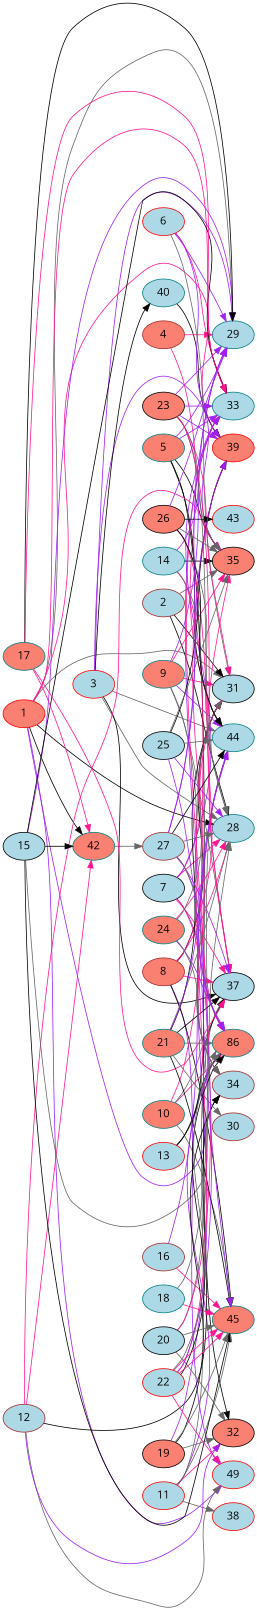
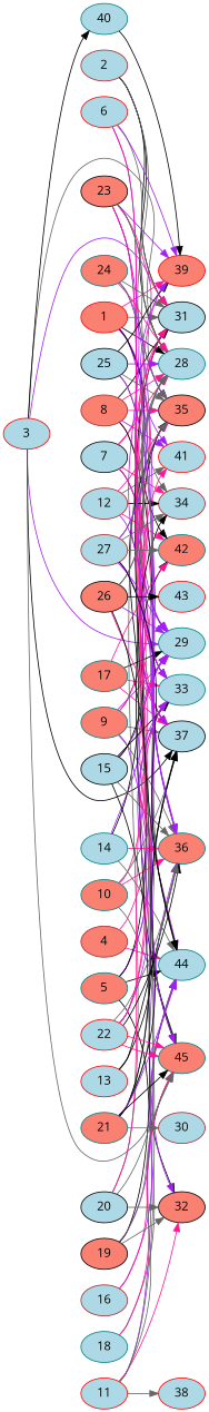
  digraph {
    fontname="Open Sans"
    rankdir=LR
    node [alpha=0.01 color=teal fillcolor=lightblue fontname="Open Sans" style=filled]
    edge [color=gray40 fontname="Open Sans"]
    1 [color=red expect_size=25335808 fillcolor=salmon]
    28 [alpha=0.08 expect_size=40057856]
    29 [alpha=0.12 expect_size=44984320]
    31 [alpha=0.11 color=black expect_size=40741888]
    33 [expect_size=31971328]
-   36 [alpha=0.16 expect_size=7497728 fillcolor=salmon label=86]
+   36 [alpha=0.16 expect_size=7497728 fillcolor=salmon]
    39 [alpha=0.03 color=red expect_size=34706432 fillcolor=salmon]
-   41 [alpha=0.13 color=red expect_size=21945344 label=49]
+   41 [alpha=0.13 color=red expect_size=21945344]
    42 [alpha=0.17 expect_size=48868352 fillcolor=salmon]
    2 [alpha=0.13 color=brown expect_size=28753920]
    35 [alpha=0.17 color=black expect_size=23077888 fillcolor=salmon]
    3 [alpha=0.09 color=red expect_size=29988864]
    37 [alpha=0.02 color=black expect_size=45767680]
    40 [alpha=0.02 expect_size=16015360]
    44 [alpha=0.03 expect_size=51215360]
    4 [alpha=0.08 color=brown expect_size=33523712 fillcolor=salmon]
    5 [alpha=0.17 expect_size=17939456 fillcolor=salmon]
    32 [alpha=0.20 color=black expect_size=31492096 fillcolor=salmon]
    6 [color=red expect_size=30825472]
    7 [alpha=0.06 color=black expect_size=23625728]
    34 [alpha=0.04 color=brown expect_size=19738624]
    8 [alpha=0.10 color=brown expect_size=31238144 fillcolor=salmon]
    45 [alpha=0.11 expect_size=13835264 fillcolor=salmon]
    9 [alpha=0.14 expect_size=9888768 fillcolor=salmon]
    10 [alpha=0.16 expect_size=21359616 fillcolor=salmon]
    11 [alpha=0.00 color=red expect_size=48799744]
    38 [color=red expect_size=14714880]
    12 [alpha=0.04 color=brown expect_size=51387392]
    13 [alpha=0.06 color=red expect_size=35444736]
    14 [expect_size=9420800]
    15 [alpha=0.13 color=black expect_size=28477440]
    16 [alpha=0.18 color=brown expect_size=20242432]
    17 [alpha=0.00 expect_size=21617664 fillcolor=salmon]
    18 [alpha=0.02 expect_size=34946048]
    19 [alpha=0.16 color=black expect_size=12438528 fillcolor=salmon]
    20 [alpha=0.02 color=black expect_size=44547072]
    21 [alpha=0.16 expect_size=35191808 fillcolor=salmon]
    30 [alpha=0.03 color=brown expect_size=36208640]
    22 [alpha=0.00 color=red expect_size=35784704]
    23 [alpha=0.15 color=black expect_size=46033920 fillcolor=salmon]
    24 [expect_size=12847104 fillcolor=salmon]
    25 [alpha=0.13 color=black expect_size=14621696]
    26 [alpha=0.16 color=black expect_size=44602368 fillcolor=salmon]
    43 [alpha=0.18 color=red expect_size=48558080]
    27 [alpha=0.07 color=brown expect_size=39078912]
    1 -> 28 [color=black]
    1 -> 29
    1 -> 31
    1 -> 33 [color=deeppink]
    1 -> 36 [color=purple]
    1 -> 39 [color=deeppink]
    1 -> 41 [color=purple]
    1 -> 42 [color=black]
    2 -> 28 [color=black]
    2 -> 31 [color=black]
    2 -> 35
    3 -> 28
    3 -> 29 [color=purple]
    3 -> 35 [color=purple]
    3 -> 37 [color=black]
    3 -> 40 [color=black]
    3 -> 44
    40 -> 39 [color=black]
    4 -> 29 [color=deeppink]
    4 -> 44 [color=deeppink]
    5 -> 29 [color=purple]
    5 -> 33 [color=purple]
    5 -> 35 [color=black]
    5 -> 44 [color=black]
    5 -> 32 [color=black]
    6 -> 29 [color=purple]
    6 -> 31
    6 -> 33 [color=deeppink]
    6 -> 39 [color=purple]
    7 -> 28 [color=deeppink]
    7 -> 31 [color=deeppink]
    7 -> 33 [color=purple]
    7 -> 36 [color=purple]
    7 -> 37 [color=deeppink]
    7 -> 34 [color=deeppink]
    8 -> 28 [color=deeppink]
    8 -> 31 [color=black]
    8 -> 41 [color=purple]
    8 -> 35 [color=deeppink]
    8 -> 37 [color=deeppink]
    8 -> 45 [color=black]
    9 -> 29 [color=purple]
    9 -> 31 [color=deeppink]
    9 -> 36
    9 -> 35 [color=deeppink]
    9 -> 37
    9 -> 44 [color=purple]
    10 -> 36 [color=deeppink]
    10 -> 39 [color=deeppink]
    10 -> 37
    10 -> 45
    11 -> 36 [color=purple]
    11 -> 37
    11 -> 32 [color=deeppink]
    11 -> 45
    11 -> 38
    12 -> 41
    12 -> 42 [color=deeppink]
    12 -> 35 [color=deeppink]
    12 -> 32 [color=purple]
    12 -> 34 [color=black]
    13 -> 36 [color=black]
    13 -> 37 [color=black]
    14 -> 33 [color=purple]
    14 -> 36 [color=deeppink]
    14 -> 35 [color=black]
    14 -> 44
    15 -> 29 [color=purple]
    15 -> 33 [color=black]
    15 -> 36
    15 -> 42 [color=black]
    15 -> 45 [color=black]
    16 -> 44 [color=purple]
    16 -> 45 [color=deeppink]
    17 -> 29 [color=black]
    17 -> 33 [color=deeppink]
    17 -> 42 [color=deeppink]
    17 -> 37 [color=deeppink]
    18 -> 44
    18 -> 45 [color=deeppink]
    19 -> 44 [color=purple]
    19 -> 32
    19 -> 34 [color=black]
    19 -> 45
    20 -> 28
    20 -> 33 [color=deeppink]
    20 -> 32
    20 -> 45
    21 -> 28
    21 -> 31 [color=black]
    21 -> 36
    21 -> 37 [color=black]
    21 -> 44 [color=purple]
    21 -> 45 [color=black]
    21 -> 30
    22 -> 31 [color=deeppink]
    22 -> 33 [color=purple]
    22 -> 36 [color=black]
    22 -> 36
    22 -> 41 [color=deeppink]
    22 -> 45 [color=deeppink]
    22 -> 45 [color=deeppink]
    23 -> 28
    23 -> 29 [color=purple]
    23 -> 31 [color=deeppink]
    23 -> 33 [color=purple]
    23 -> 39 [color=purple]
    23 -> 35
    23 -> 37 [color=deeppink]
    24 -> 28 [color=deeppink]
    24 -> 31
    24 -> 36 [color=purple]
    24 -> 34
    25 -> 28 [color=purple]
    25 -> 39 [color=black]
    25 -> 35
    25 -> 44
    25 -> 45 [color=purple]
    26 -> 28
    26 -> 29 [color=purple]
    26 -> 35
    26 -> 37 [color=deeppink]
    26 -> 44 [color=black]
    26 -> 43 [color=black]
    27 -> 28
    27 -> 29 [color=purple]
    27 -> 36 [color=purple]
    27 -> 39 [color=purple]
-   42 -> 27
+   27 -> 42
    27 -> 37 [color=purple]
    27 -> 44 [color=black]
    27 -> 34
  }
